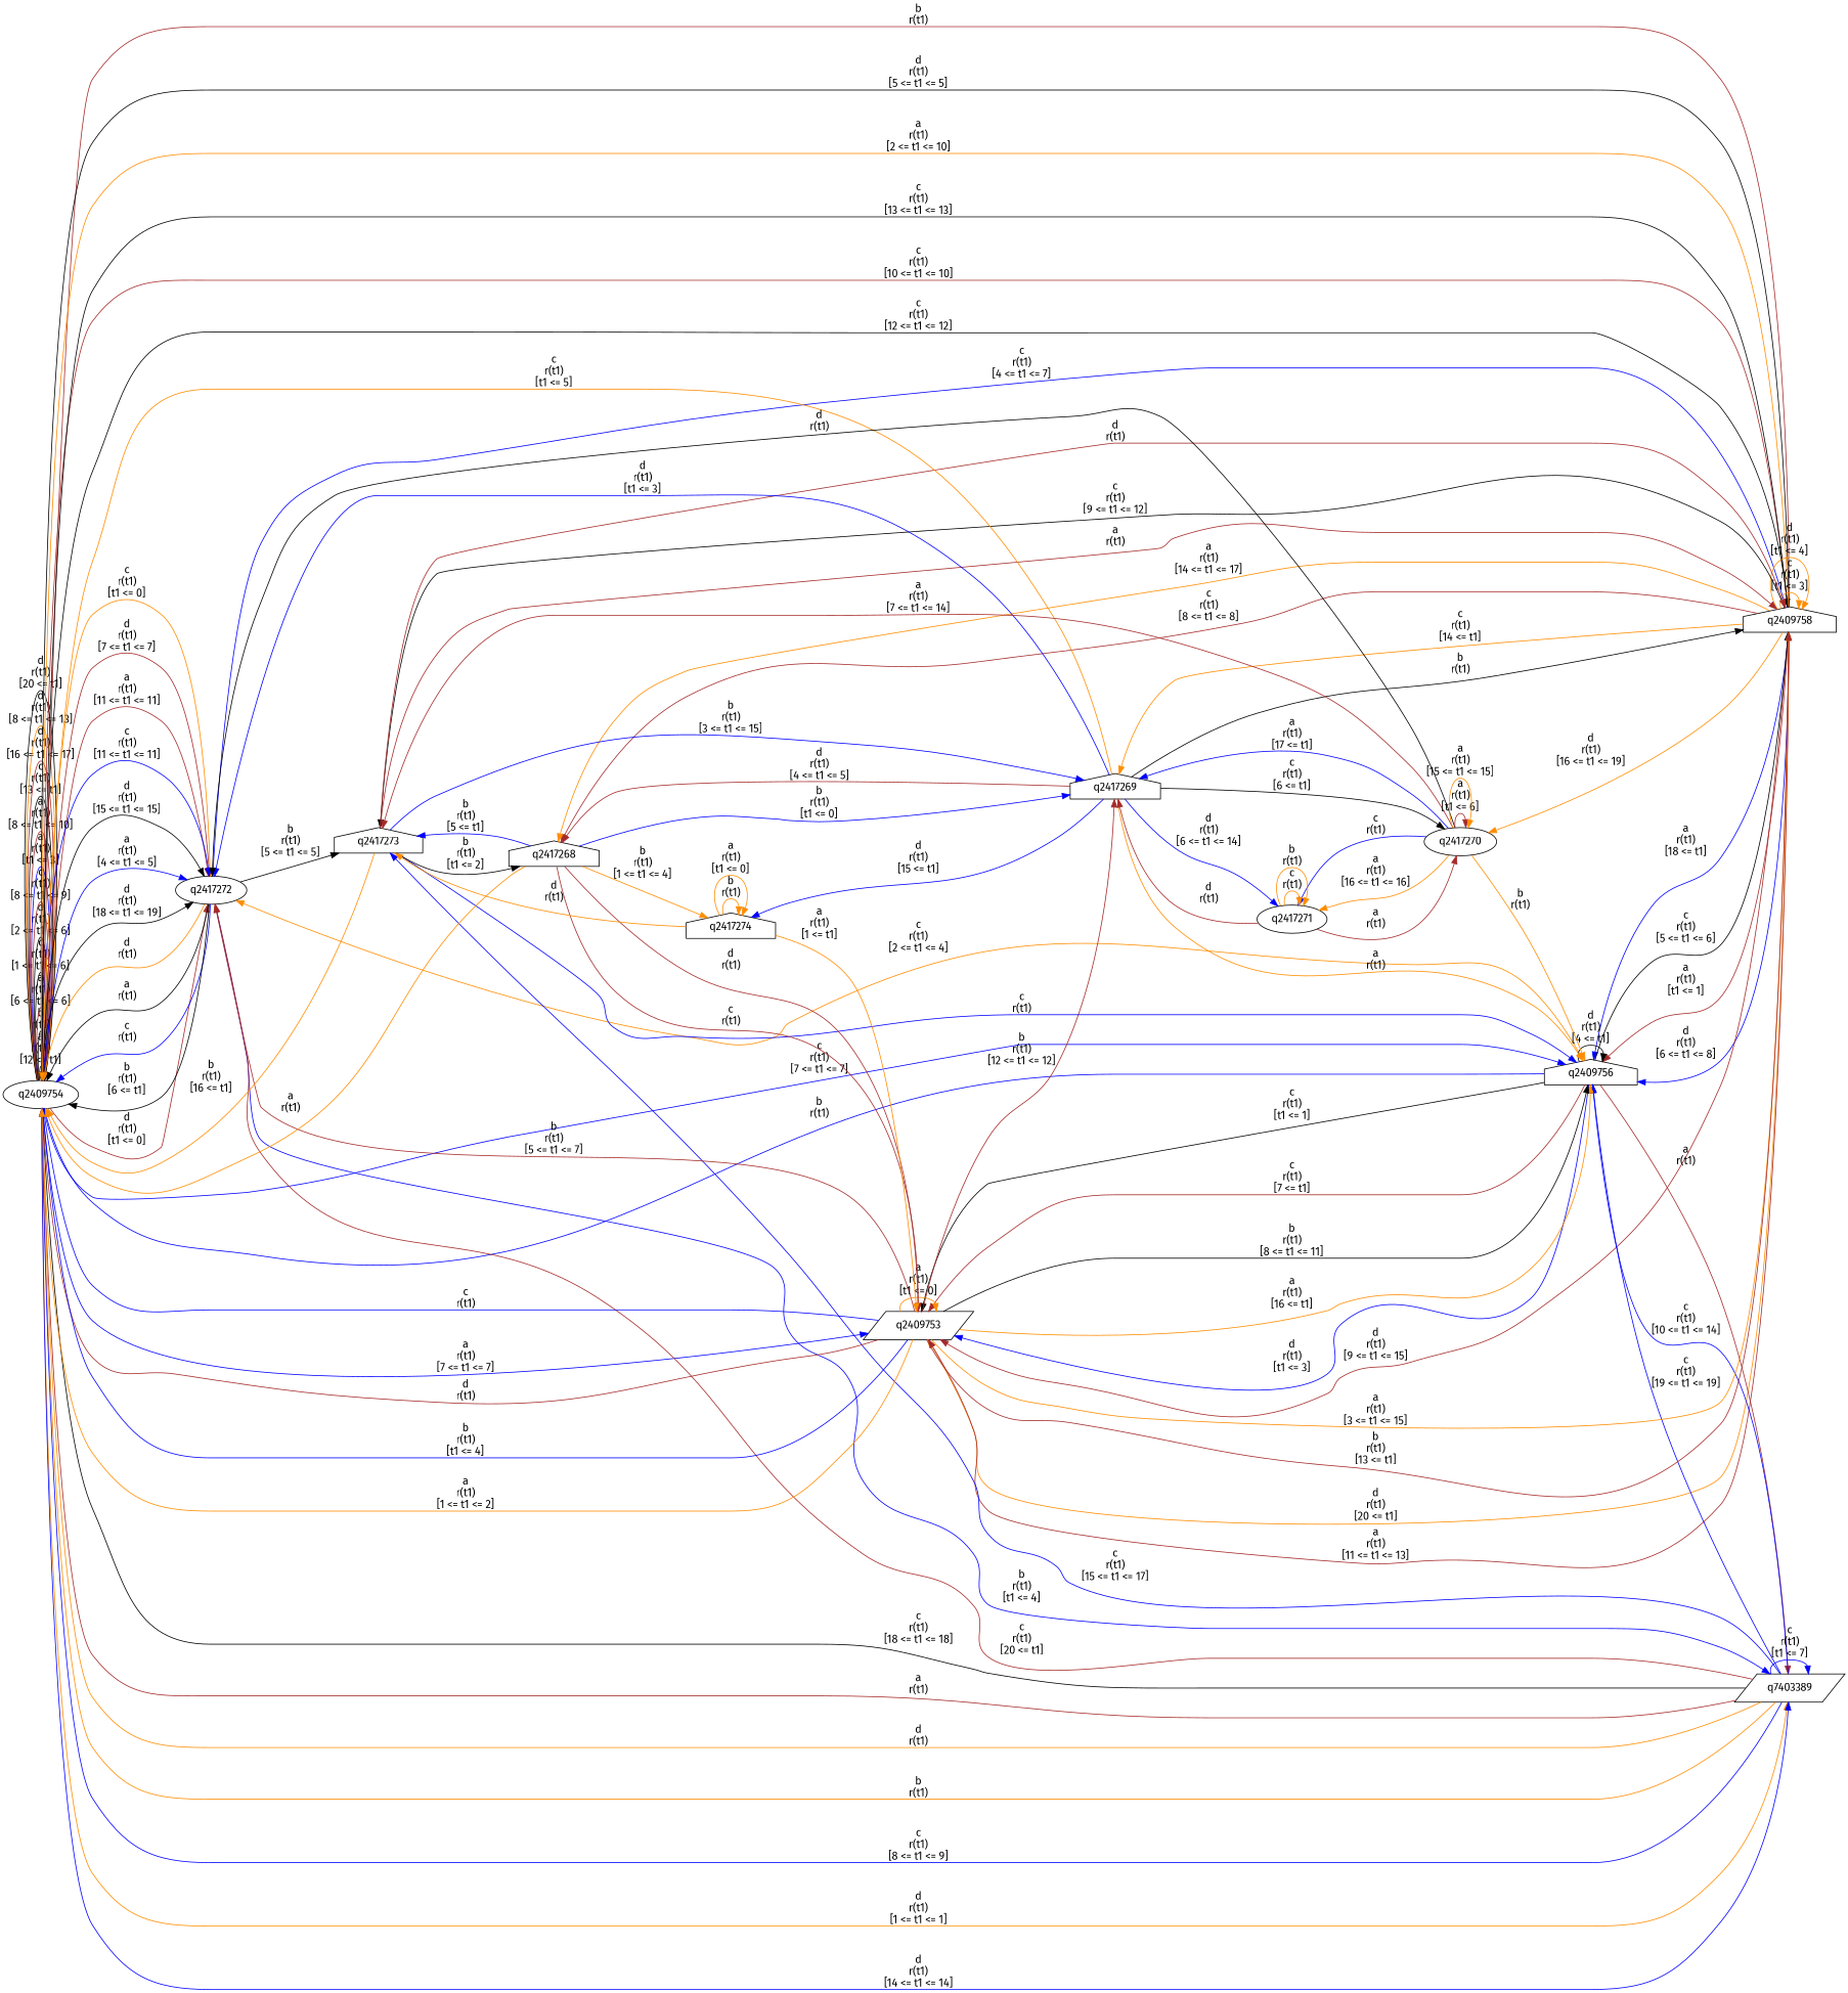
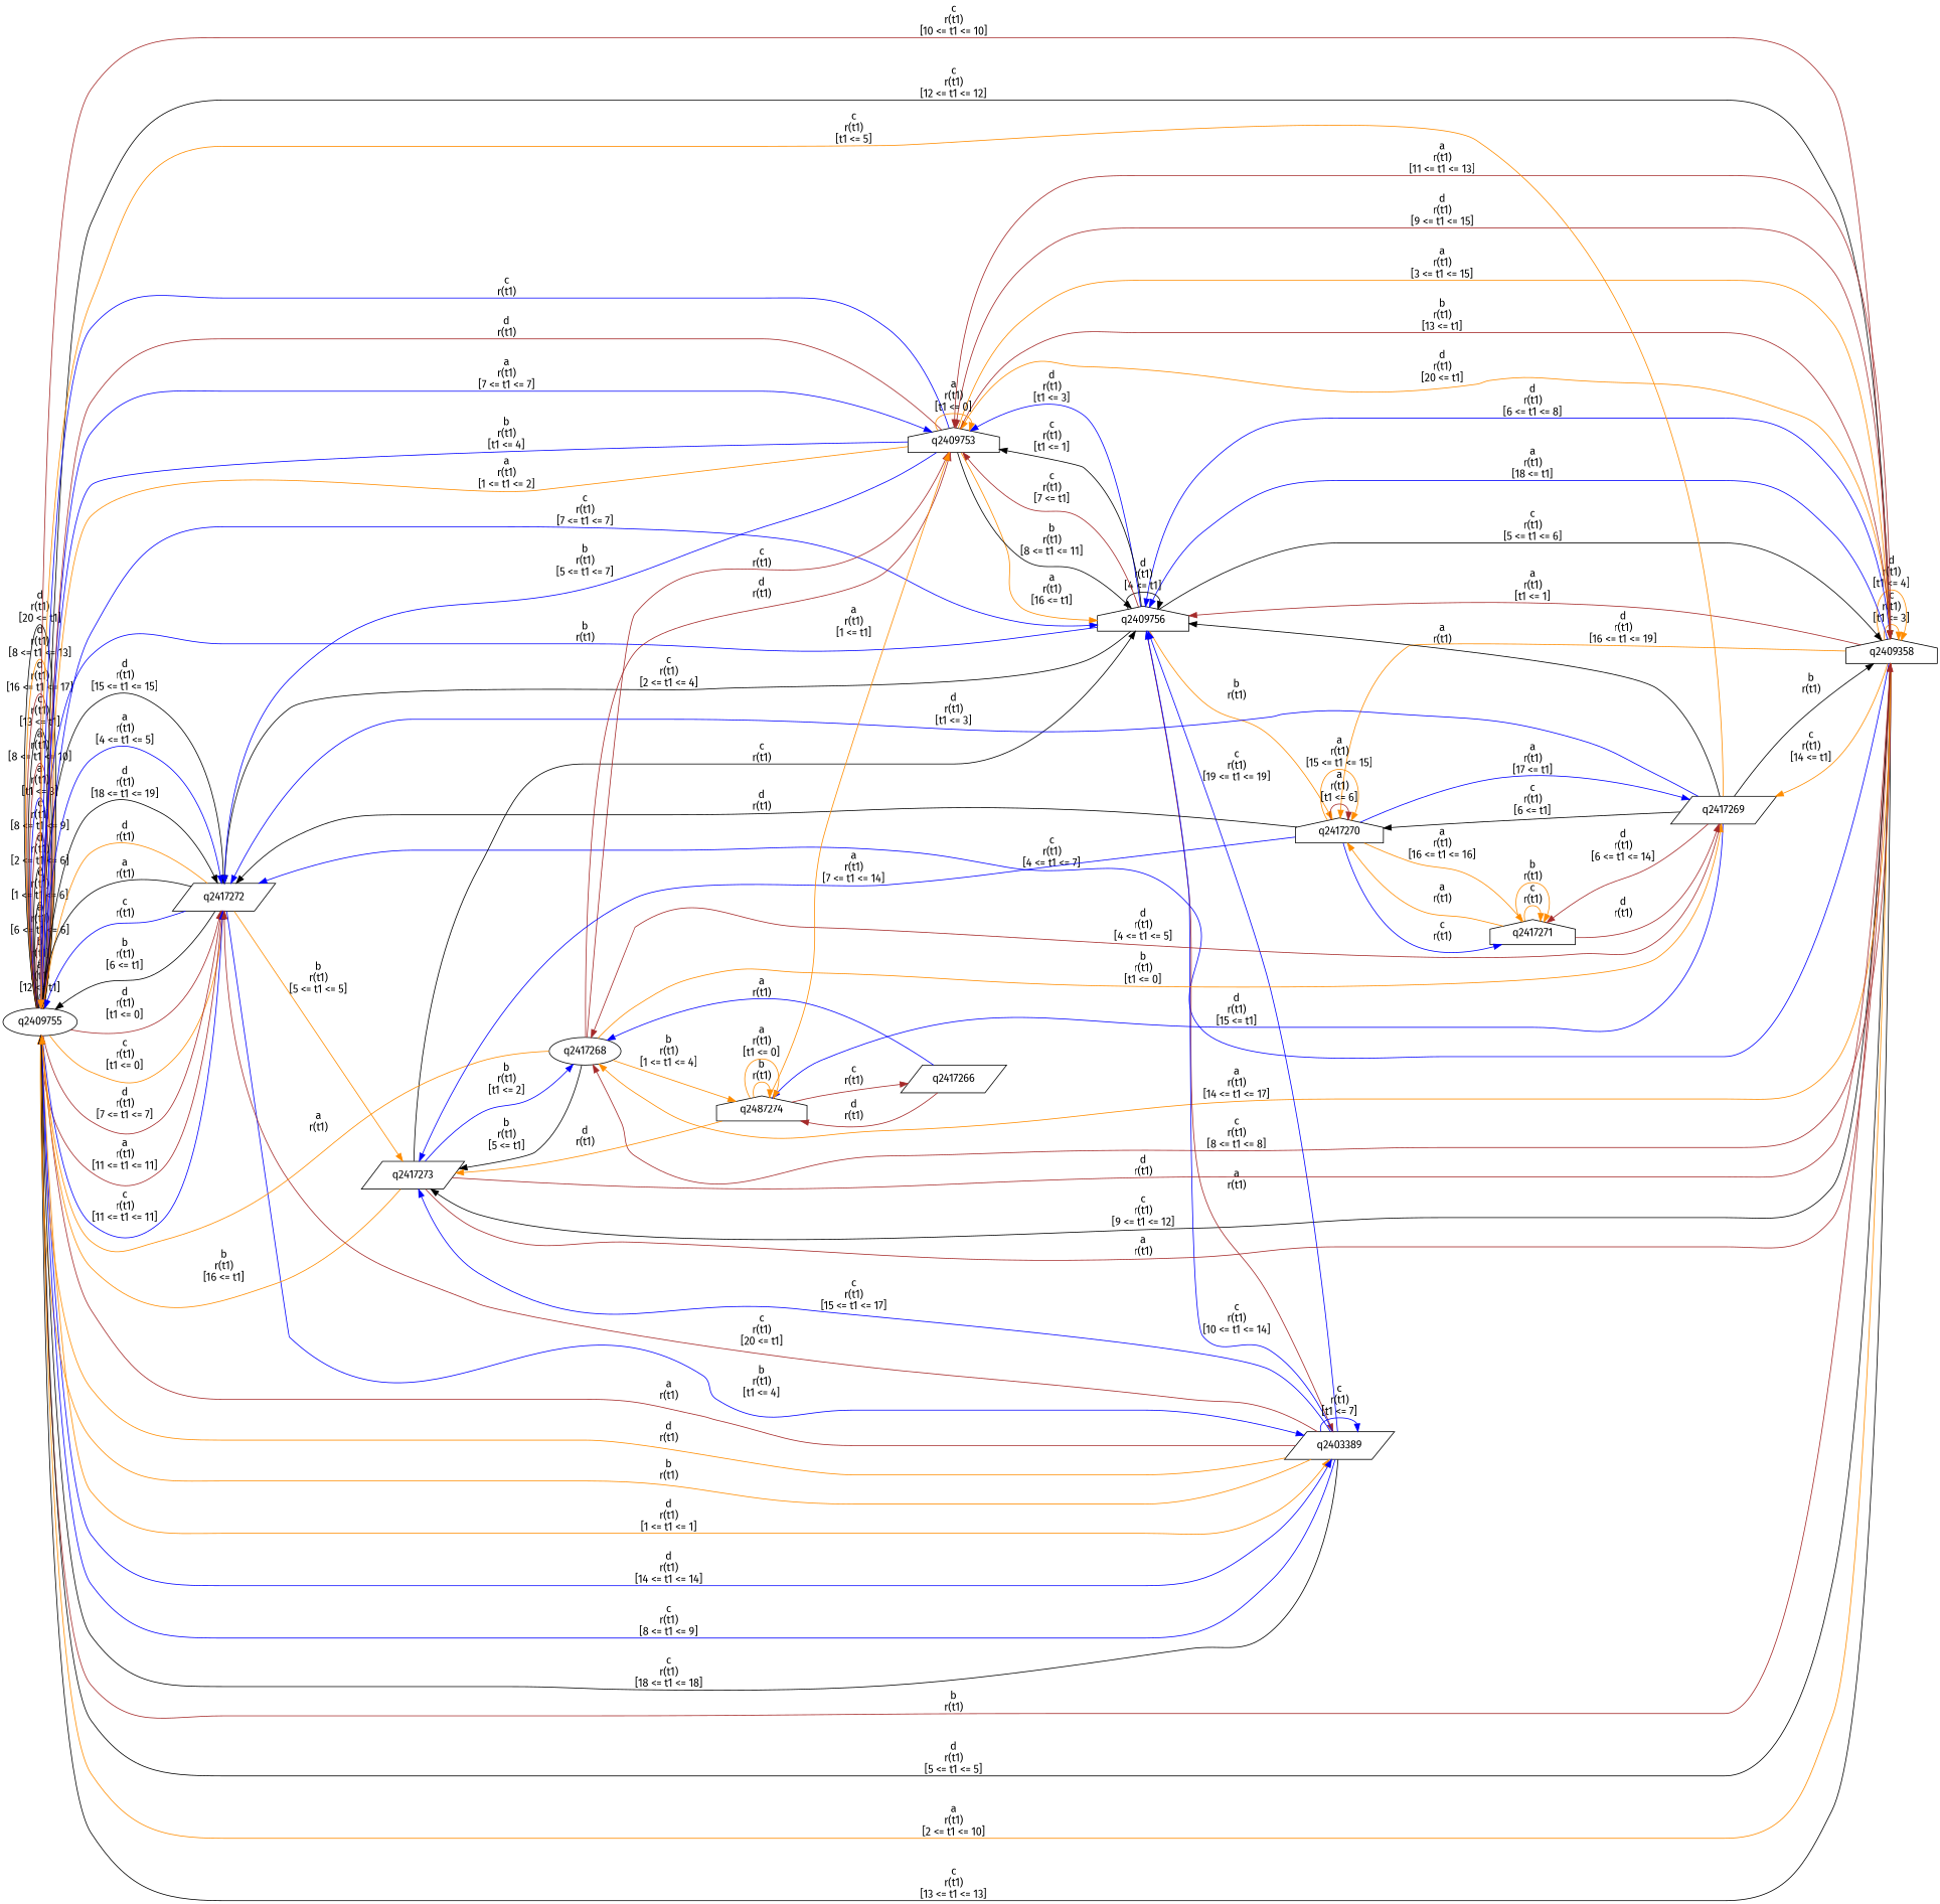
  digraph {
    fontname="Fira Sans"
    rankdir=LR
    node [fontname="Fira Sans" shape=house]
    edge [color=darkorange fontname="Fira Sans"]
-   n1 [label=q2409754 shape=ellipse]
-   n2 [label=q2417272 shape=ellipse]
-   n3 [label=q2409758]
+   n1 [label=q2409755 shape=ellipse]
+   n2 [label=q2417272 shape=parallelogram]
+   n3 [label=q2409358]
    n4 [label=q2409756]
-   n5 [label=q7403389 shape=parallelogram]
-   n6 [label=q2409753 shape=parallelogram]
-   n7 [label=q2417273]
-   n8 [label=q2417269]
-   n9 [label=q2417268]
-   n10 [label=q2417270 shape=ellipse]
-   n11 [label=q2417271 shape=ellipse]
-   n12 [label=q2417274]
+   n5 [label=q2403389 shape=parallelogram]
+   n6 [label=q2409753]
+   n7 [label=q2417273 shape=parallelogram]
+   n8 [label=q2417269 shape=parallelogram]
+   n9 [label=q2417268 shape=ellipse]
+   n10 [label=q2417270]
+   n11 [label=q2417271]
+   n12 [label=q2487274]
+   n13 [label=q2417266 shape=parallelogram]
    n1 -> n1 [color=black label="a\nr(t1)\n[12 <= t1]"]
    n1 -> n1 [color=black label="b\nr(t1)\n"]
    n1 -> n1 [color=brown label="a\nr(t1)\n[6 <= t1 <= 6]"]
    n1 -> n1 [color=black label="c\nr(t1)\n[1 <= t1 <= 6]"]
    n1 -> n1 [color=black label="d\nr(t1)\n[2 <= t1 <= 6]"]
    n1 -> n1 [color=brown label="c\nr(t1)\n[8 <= t1 <= 9]"]
    n1 -> n1 [color=blue label="a\nr(t1)\n[t1 <= 3]"]
    n1 -> n1 [color=brown label="a\nr(t1)\n[8 <= t1 <= 10]"]
    n1 -> n1 [color=black label="c\nr(t1)\n[13 <= t1]"]
    n1 -> n1 [color=brown label="d\nr(t1)\n[16 <= t1 <= 17]"]
    n1 -> n1 [label="d\nr(t1)\n[8 <= t1 <= 13]"]
    n1 -> n1 [color=black label="d\nr(t1)\n[20 <= t1]"]
    n1 -> n2 [color=brown label="d\nr(t1)\n[t1 <= 0]"]
    n1 -> n2 [label="c\nr(t1)\n[t1 <= 0]"]
    n1 -> n2 [color=brown label="d\nr(t1)\n[7 <= t1 <= 7]"]
    n1 -> n2 [color=brown label="a\nr(t1)\n[11 <= t1 <= 11]"]
    n1 -> n2 [color=blue label="c\nr(t1)\n[11 <= t1 <= 11]"]
    n1 -> n2 [color=black label="d\nr(t1)\n[15 <= t1 <= 15]"]
    n1 -> n2 [color=blue label="a\nr(t1)\n[4 <= t1 <= 5]"]
    n1 -> n2 [color=black label="d\nr(t1)\n[18 <= t1 <= 19]"]
    n1 -> n3 [color=brown label="c\nr(t1)\n[10 <= t1 <= 10]"]
    n1 -> n3 [color=black label="c\nr(t1)\n[12 <= t1 <= 12]"]
    n1 -> n4 [color=blue label="c\nr(t1)\n[7 <= t1 <= 7]"]
    n1 -> n5 [label="d\nr(t1)\n[1 <= t1 <= 1]"]
    n1 -> n5 [color=blue label="d\nr(t1)\n[14 <= t1 <= 14]"]
    n1 -> n6 [color=blue label="a\nr(t1)\n[7 <= t1 <= 7]"]
    n2 -> n1 [label="d\nr(t1)\n"]
    n2 -> n1 [color=black label="a\nr(t1)\n"]
    n2 -> n1 [color=blue label="c\nr(t1)\n"]
    n2 -> n1 [color=black label="b\nr(t1)\n[6 <= t1]"]
    n2 -> n5 [color=blue label="b\nr(t1)\n[t1 <= 4]"]
-   n2 -> n7 [color=black label="b\nr(t1)\n[5 <= t1 <= 5]"]
+   n2 -> n7 [label="b\nr(t1)\n[5 <= t1 <= 5]"]
    n3 -> n1 [color=brown label="b\nr(t1)\n"]
    n3 -> n1 [color=black label="d\nr(t1)\n[5 <= t1 <= 5]"]
    n3 -> n1 [label="a\nr(t1)\n[2 <= t1 <= 10]"]
    n3 -> n1 [color=black label="c\nr(t1)\n[13 <= t1 <= 13]"]
    n3 -> n2 [color=blue label="c\nr(t1)\n[4 <= t1 <= 7]"]
    n3 -> n3 [label="c\nr(t1)\n[t1 <= 3]"]
    n3 -> n3 [label="d\nr(t1)\n[t1 <= 4]"]
    n3 -> n4 [color=brown label="a\nr(t1)\n[t1 <= 1]"]
    n3 -> n4 [color=blue label="d\nr(t1)\n[6 <= t1 <= 8]"]
    n3 -> n4 [color=blue label="a\nr(t1)\n[18 <= t1]"]
    n3 -> n6 [label="d\nr(t1)\n[20 <= t1]"]
    n3 -> n6 [color=brown label="a\nr(t1)\n[11 <= t1 <= 13]"]
    n3 -> n6 [color=brown label="d\nr(t1)\n[9 <= t1 <= 15]"]
    n3 -> n7 [color=black label="c\nr(t1)\n[9 <= t1 <= 12]"]
    n3 -> n8 [label="c\nr(t1)\n[14 <= t1]"]
    n3 -> n9 [color=brown label="c\nr(t1)\n[8 <= t1 <= 8]"]
    n3 -> n9 [label="a\nr(t1)\n[14 <= t1 <= 17]"]
    n3 -> n10 [label="d\nr(t1)\n[16 <= t1 <= 19]"]
    n4 -> n1 [color=blue label="b\nr(t1)\n"]
-   n4 -> n2 [label="c\nr(t1)\n[2 <= t1 <= 4]"]
+   n4 -> n2 [color=black label="c\nr(t1)\n[2 <= t1 <= 4]"]
    n4 -> n3 [color=black label="c\nr(t1)\n[5 <= t1 <= 6]"]
    n4 -> n4 [color=black label="d\nr(t1)\n[4 <= t1]"]
    n4 -> n5 [color=brown label="a\nr(t1)\n"]
    n4 -> n6 [color=blue label="d\nr(t1)\n[t1 <= 3]"]
    n4 -> n6 [color=black label="c\nr(t1)\n[t1 <= 1]"]
    n4 -> n6 [color=brown label="c\nr(t1)\n[7 <= t1]"]
    n5 -> n1 [color=brown label="a\nr(t1)\n"]
    n5 -> n1 [label="d\nr(t1)\n"]
    n5 -> n1 [label="b\nr(t1)\n"]
    n5 -> n1 [color=blue label="c\nr(t1)\n[8 <= t1 <= 9]"]
    n5 -> n1 [color=black label="c\nr(t1)\n[18 <= t1 <= 18]"]
    n5 -> n2 [color=brown label="c\nr(t1)\n[20 <= t1]"]
    n5 -> n4 [color=blue label="c\nr(t1)\n[10 <= t1 <= 14]"]
    n5 -> n4 [color=blue label="c\nr(t1)\n[19 <= t1 <= 19]"]
    n5 -> n5 [color=blue label="c\nr(t1)\n[t1 <= 7]"]
    n5 -> n7 [color=blue label="c\nr(t1)\n[15 <= t1 <= 17]"]
    n6 -> n1 [color=blue label="c\nr(t1)\n"]
    n6 -> n1 [color=brown label="d\nr(t1)\n"]
    n6 -> n1 [color=blue label="b\nr(t1)\n[t1 <= 4]"]
    n6 -> n1 [label="a\nr(t1)\n[1 <= t1 <= 2]"]
-   n6 -> n2 [color=brown label="b\nr(t1)\n[5 <= t1 <= 7]"]
+   n6 -> n2 [color=blue label="b\nr(t1)\n[5 <= t1 <= 7]"]
    n6 -> n3 [label="a\nr(t1)\n[3 <= t1 <= 15]"]
    n6 -> n3 [color=brown label="b\nr(t1)\n[13 <= t1]"]
    n6 -> n4 [label="a\nr(t1)\n[16 <= t1]"]
    n6 -> n4 [color=black label="b\nr(t1)\n[8 <= t1 <= 11]"]
    n6 -> n6 [label="a\nr(t1)\n[t1 <= 0]"]
-   n6 -> n8 [color=brown label="b\nr(t1)\n[12 <= t1 <= 12]"]
    n7 -> n1 [label="b\nr(t1)\n[16 <= t1]"]
    n7 -> n3 [color=brown label="a\nr(t1)\n"]
    n7 -> n3 [color=brown label="d\nr(t1)\n"]
-   n7 -> n4 [color=blue label="c\nr(t1)\n"]
-   n7 -> n8 [color=blue label="b\nr(t1)\n[3 <= t1 <= 15]"]
-   n7 -> n9 [color=black label="b\nr(t1)\n[t1 <= 2]"]
+   n7 -> n4 [color=black label="c\nr(t1)\n"]
+   n7 -> n9 [color=blue label="b\nr(t1)\n[t1 <= 2]"]
    n8 -> n1 [label="c\nr(t1)\n[t1 <= 5]"]
    n8 -> n2 [color=blue label="d\nr(t1)\n[t1 <= 3]"]
    n8 -> n3 [color=black label="b\nr(t1)\n"]
-   n8 -> n4 [label="a\nr(t1)\n"]
+   n8 -> n4 [color=black label="a\nr(t1)\n"]
    n8 -> n9 [color=brown label="d\nr(t1)\n[4 <= t1 <= 5]"]
    n8 -> n10 [color=black label="c\nr(t1)\n[6 <= t1]"]
-   n8 -> n11 [color=blue label="d\nr(t1)\n[6 <= t1 <= 14]"]
+   n8 -> n11 [color=brown label="d\nr(t1)\n[6 <= t1 <= 14]"]
    n8 -> n12 [color=blue label="d\nr(t1)\n[15 <= t1]"]
    n9 -> n1 [label="a\nr(t1)\n"]
    n9 -> n6 [color=brown label="c\nr(t1)\n"]
    n9 -> n6 [color=brown label="d\nr(t1)\n"]
-   n9 -> n7 [color=blue label="b\nr(t1)\n[5 <= t1]"]
-   n9 -> n8 [color=blue label="b\nr(t1)\n[t1 <= 0]"]
+   n9 -> n7 [color=black label="b\nr(t1)\n[5 <= t1]"]
+   n9 -> n8 [label="b\nr(t1)\n[t1 <= 0]"]
    n9 -> n12 [label="b\nr(t1)\n[1 <= t1 <= 4]"]
    n10 -> n2 [color=black label="d\nr(t1)\n"]
-   n10 -> n4 [label="b\nr(t1)\n"]
-   n10 -> n7 [color=brown label="a\nr(t1)\n[7 <= t1 <= 14]"]
+   n4 -> n10 [label="b\nr(t1)\n"]
+   n10 -> n7 [color=blue label="a\nr(t1)\n[7 <= t1 <= 14]"]
    n10 -> n8 [color=blue label="a\nr(t1)\n[17 <= t1]"]
    n10 -> n10 [color=brown label="a\nr(t1)\n[t1 <= 6]"]
    n10 -> n10 [label="a\nr(t1)\n[15 <= t1 <= 15]"]
    n10 -> n11 [color=blue label="c\nr(t1)\n"]
    n10 -> n11 [label="a\nr(t1)\n[16 <= t1 <= 16]"]
    n11 -> n8 [color=brown label="d\nr(t1)\n"]
-   n11 -> n10 [color=brown label="a\nr(t1)\n"]
+   n11 -> n10 [label="a\nr(t1)\n"]
    n11 -> n11 [label="c\nr(t1)\n"]
    n11 -> n11 [label="b\nr(t1)\n"]
    n12 -> n6 [label="a\nr(t1)\n[1 <= t1]"]
    n12 -> n7 [label="d\nr(t1)\n"]
    n12 -> n12 [label="b\nr(t1)\n"]
    n12 -> n12 [label="a\nr(t1)\n[t1 <= 0]"]
+   n12 -> n13 [color=brown label="c\nr(t1)\n"]
+   n13 -> n9 [color=blue label="a\nr(t1)\n"]
+   n13 -> n12 [color=brown label="d\nr(t1)\n"]
  }
